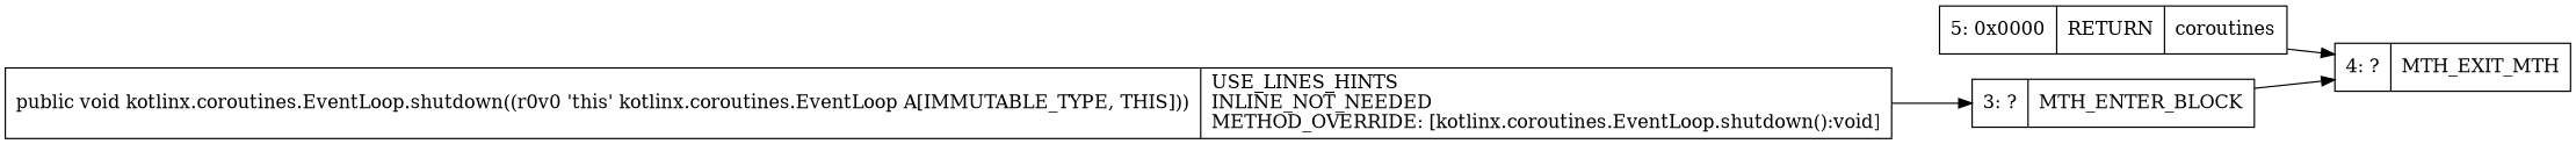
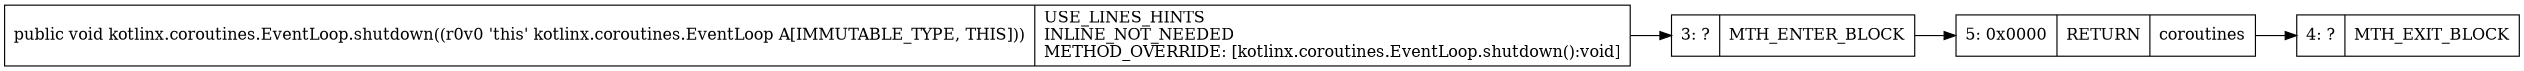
  digraph {
    rankdir=LR
    node [shape=record]
    n1 [label="{3\:\ ?|MTH_ENTER_BLOCK\l}"]
    n2 [label="{5\:\ 0x0000|RETURN\l|coroutines\l}"]
-   n3 [label="{4\:\ ?|MTH_EXIT_MTH\l}"]
+   n3 [label="{4\:\ ?|MTH_EXIT_BLOCK\l}"]
    n4 [label="{public void kotlinx.coroutines.EventLoop.shutdown((r0v0 'this' kotlinx.coroutines.EventLoop A[IMMUTABLE_TYPE, THIS]))  | USE_LINES_HINTS\lINLINE_NOT_NEEDED\lMETHOD_OVERRIDE: [kotlinx.coroutines.EventLoop.shutdown():void]\l}"]
-   n1 -> n3
+   n1 -> n2
    n2 -> n3
    n4 -> n1
  }
